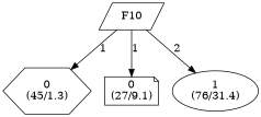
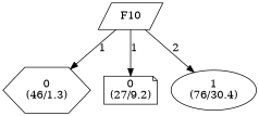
  digraph {
    n1 [label="F10\n" shape=parallelogram]
-   n2 [label="0\n(45/1.3)" shape=hexagon]
-   n3 [label="0\n(27/9.1)" shape=note]
-   n4 [label="1\n(76/31.4)" shape=ellipse]
+   n2 [label="0\n(46/1.3)" shape=hexagon]
+   n3 [label="0\n(27/9.2)" shape=note]
+   n4 [label="1\n(76/30.4)" shape=ellipse]
    n1 -> n2 [label=1]
    n1 -> n3 [label=1]
    n1 -> n4 [label=2]
  }
